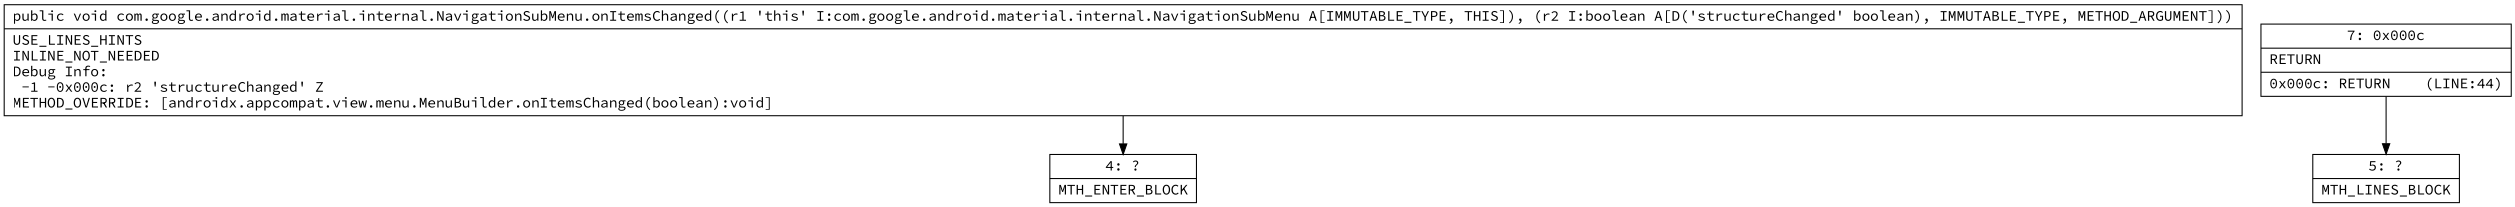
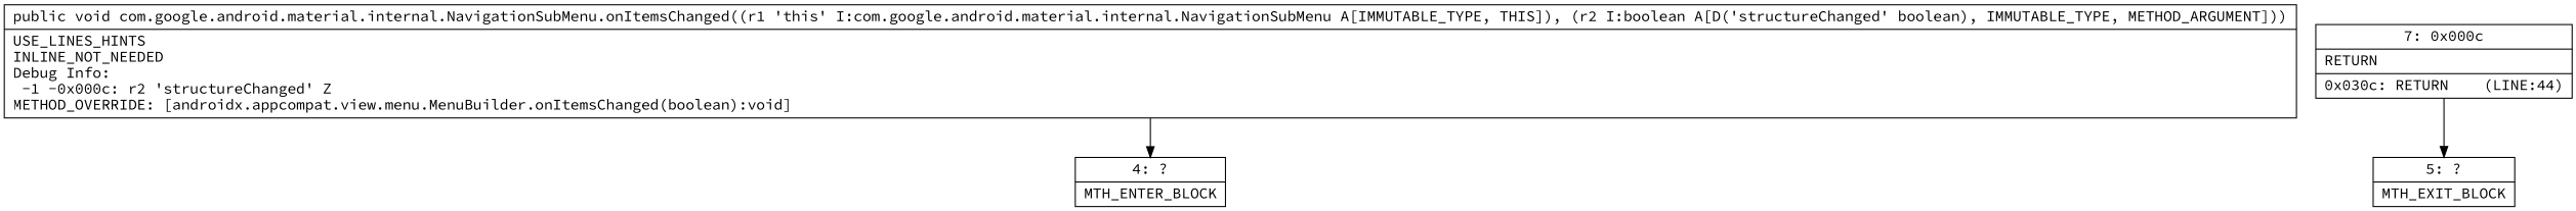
  digraph {
    fontname="Source Code Pro"
    node [fontname="Source Code Pro" shape=record]
    edge [fontname="Source Code Pro"]
    n1 [label="{4\:\ ?|MTH_ENTER_BLOCK\l}"]
-   n2 [label="{7\:\ 0x000c|RETURN\l|0x000c: RETURN    (LINE:44)\l}"]
-   n3 [label="{5\:\ ?|MTH_LINES_BLOCK\l}"]
+   n2 [label="{7\:\ 0x000c|RETURN\l|0x030c: RETURN    (LINE:44)\l}"]
+   n3 [label="{5\:\ ?|MTH_EXIT_BLOCK\l}"]
    n4 [label="{public void com.google.android.material.internal.NavigationSubMenu.onItemsChanged((r1 'this' I:com.google.android.material.internal.NavigationSubMenu A[IMMUTABLE_TYPE, THIS]), (r2 I:boolean A[D('structureChanged' boolean), IMMUTABLE_TYPE, METHOD_ARGUMENT]))  | USE_LINES_HINTS\lINLINE_NOT_NEEDED\lDebug Info:\l  \-1 \-0x000c: r2 'structureChanged' Z\lMETHOD_OVERRIDE: [androidx.appcompat.view.menu.MenuBuilder.onItemsChanged(boolean):void]\l}"]
    n2 -> n3
    n4 -> n1
  }
